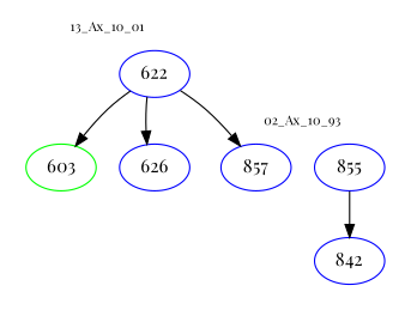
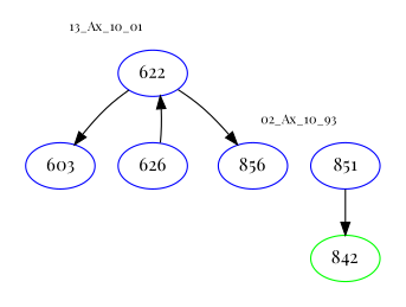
  digraph {
    fontname="Playfair Display"
    node [color=blue fontname="Playfair Display"]
    edge [color=black fontname="Playfair Display"]
-   n1 [label=855]
-   n2 [label=842]
-   n3 [label=857]
+   n1 [label=851]
+   n2 [color=green label=842]
+   n3 [label=856]
    n4 [label=622]
-   n5 [color=green label=603]
+   n5 [label=603]
    n6 [label=626]
    subgraph cluster_1 {
      color=white
      fontsize=10
      label="02_Ax_10_93"
      n1
      n2
      n3
    }
    subgraph cluster_2 {
      color=white
      fontsize=10
      label="13_Ax_10_01"
      n4
      n5
      n6
    }
    n1 -> n2
    n4 -> n3
    n4 -> n5
-   n4 -> n6
+   n6 -> n4
  }
